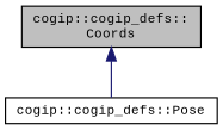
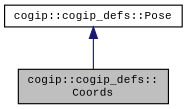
  digraph {
    fontname="Liberation Mono"
    node [color=black fontname="Liberation Mono" fontsize=10 shape=record]
    n1 [fillcolor=grey75 fontcolor=black height=0.2 label="cogip::cogip_defs::\lCoords" style=filled width=0.4]
    n2 [height=0.2 label="cogip::cogip_defs::Pose" width=0.4]
-   n1 -> n2 [color=midnightblue dir=back fontname="Liberation Mono" fontsize=10 labelfontname=Helvetica labelfontsize=10 style=solid]
+   n2 -> n1 [color=midnightblue dir=back fontname="Liberation Mono" fontsize=10 labelfontname=Helvetica labelfontsize=10 style=solid]
  }
